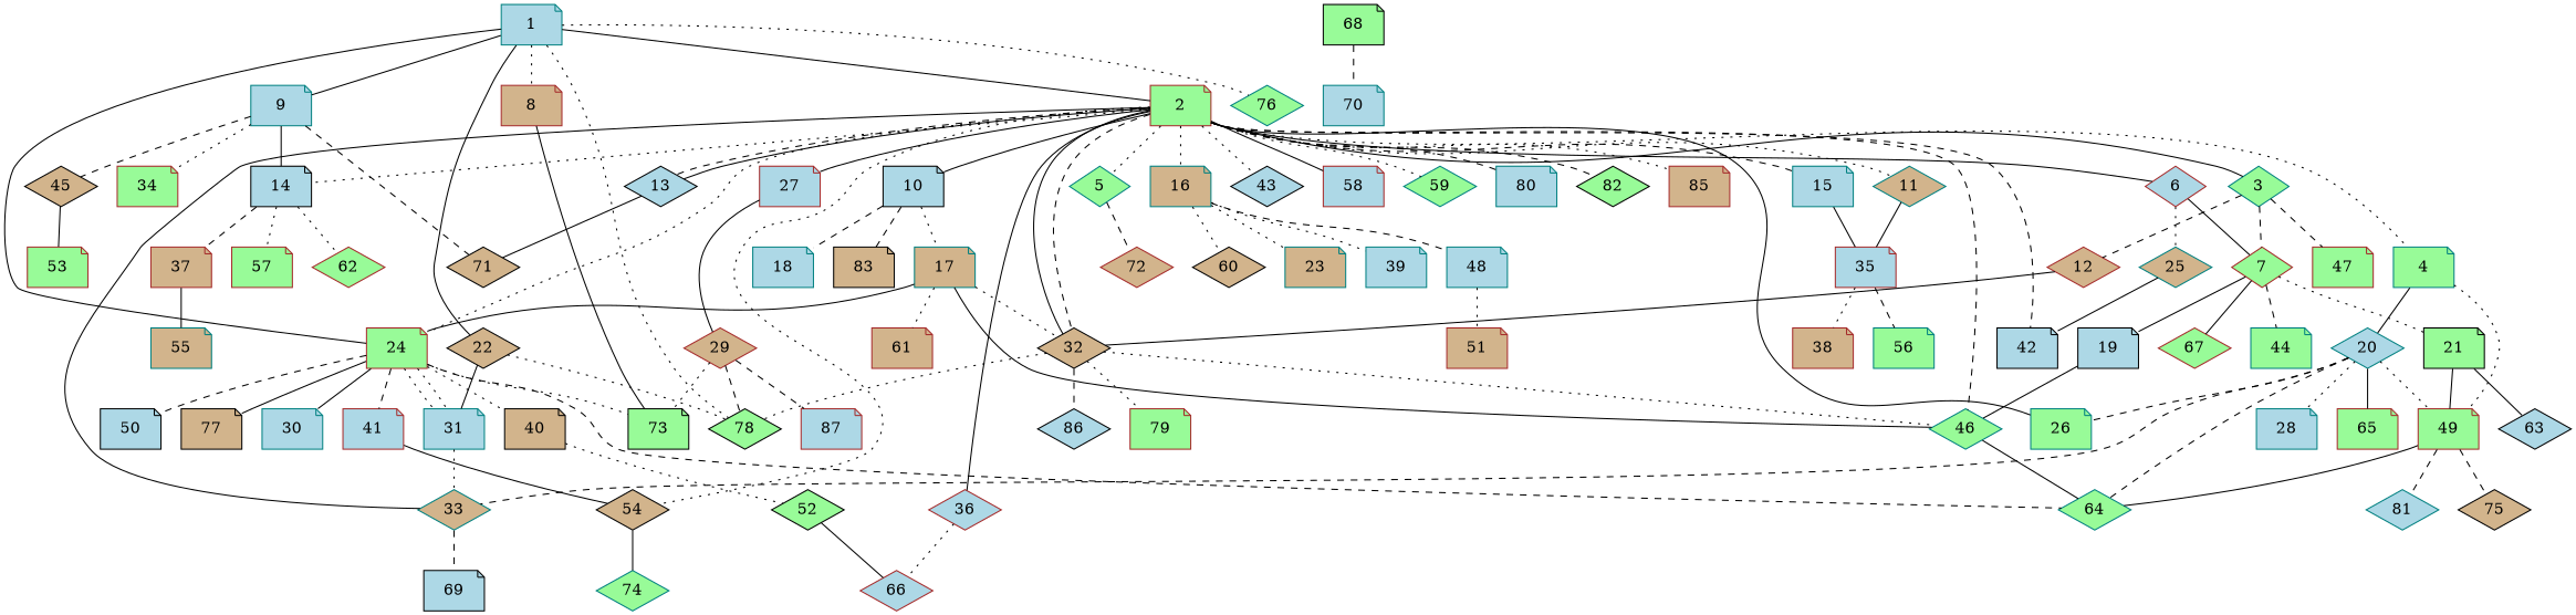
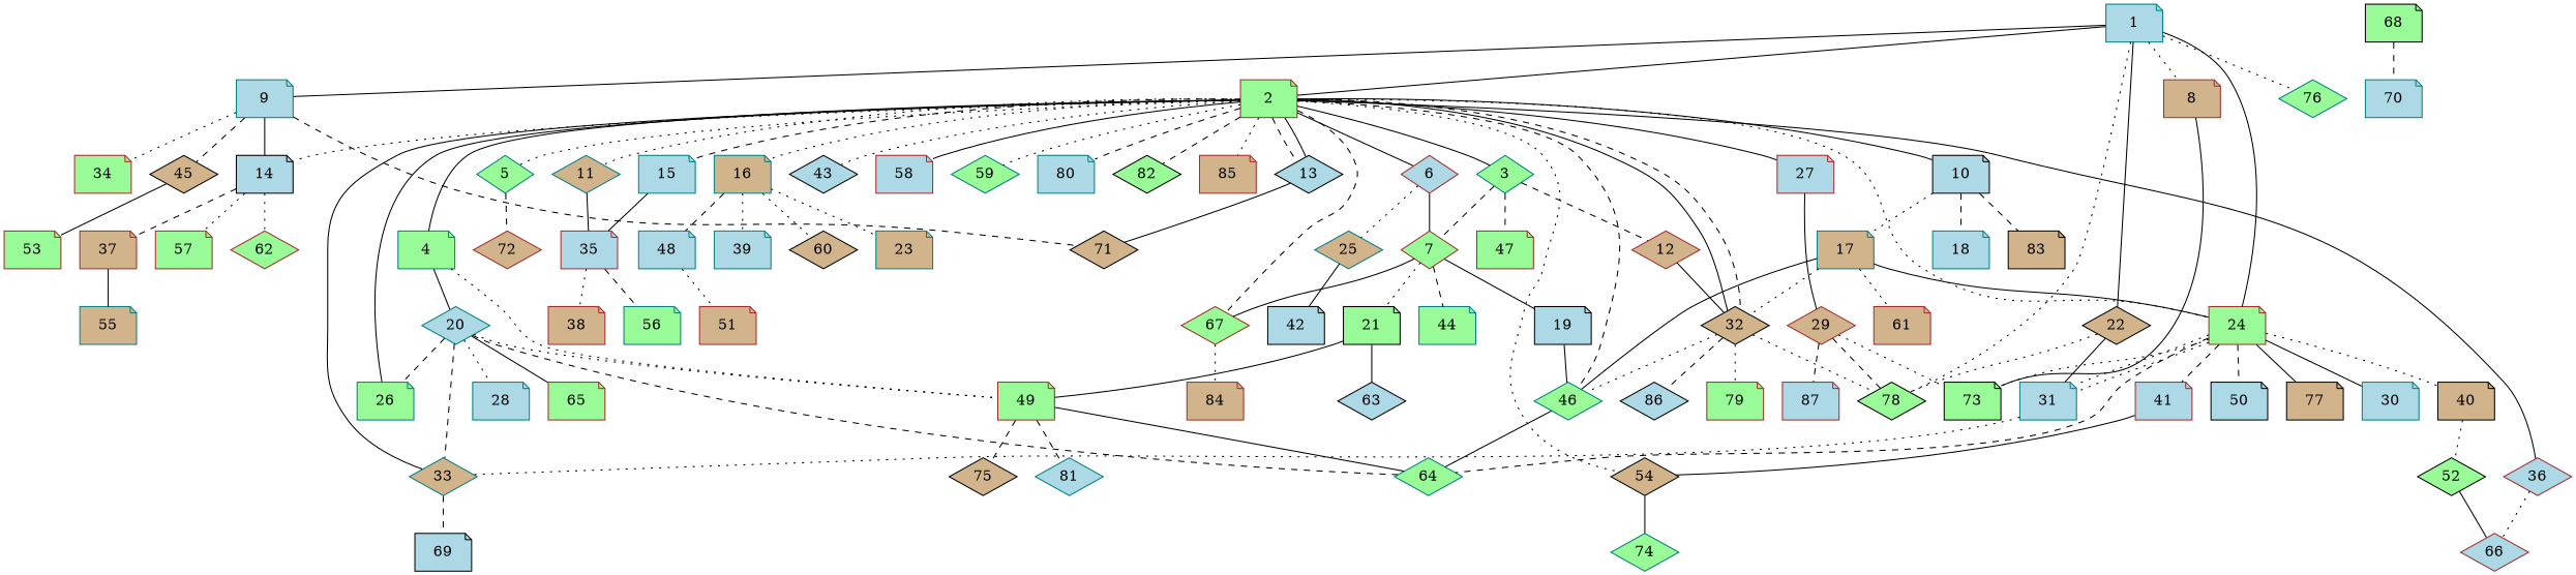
  graph {
    node [color=teal fillcolor=lightblue shape=note style=filled]
    edge [style=dotted]
    2 [color=brown fillcolor=palegreen]
    1
    8 [color=brown fillcolor=tan]
    9
    22 [color=black fillcolor=tan shape=diamond]
    76 [fillcolor=palegreen shape=diamond]
    78 [color=black fillcolor=palegreen shape=diamond]
    24 [color=brown fillcolor=palegreen]
    3 [fillcolor=palegreen shape=diamond]
    4 [fillcolor=palegreen]
    5 [fillcolor=palegreen shape=diamond]
    6 [color=brown shape=diamond]
    10 [color=black]
    11 [fillcolor=tan shape=diamond]
    13 [color=black shape=diamond]
    14 [color=black]
    15
    16 [fillcolor=tan]
    26 [fillcolor=palegreen]
    27 [color=brown]
    32 [color=black fillcolor=tan shape=diamond]
    33 [fillcolor=tan shape=diamond]
    36 [color=brown shape=diamond]
    43 [color=black shape=diamond]
    46 [fillcolor=palegreen shape=diamond]
    54 [color=black fillcolor=tan shape=diamond]
    58 [color=brown]
    59 [fillcolor=palegreen shape=diamond]
    67 [color=brown fillcolor=palegreen shape=diamond]
    80
    82 [color=black fillcolor=palegreen shape=diamond]
    85 [color=brown fillcolor=tan]
    73 [color=black fillcolor=palegreen]
    34 [color=brown fillcolor=palegreen]
    45 [color=black fillcolor=tan shape=diamond]
    71 [color=black fillcolor=tan shape=diamond]
    31
    7 [color=brown fillcolor=palegreen shape=diamond]
    12 [color=brown fillcolor=tan shape=diamond]
    47 [color=brown fillcolor=palegreen]
    20 [shape=diamond]
    49 [color=brown fillcolor=palegreen]
    72 [color=brown fillcolor=tan shape=diamond]
    25 [fillcolor=tan shape=diamond]
    17 [fillcolor=tan]
    18
    83 [color=black fillcolor=tan]
    35 [color=brown]
    37 [color=brown fillcolor=tan]
    57 [color=brown fillcolor=palegreen]
    62 [color=brown fillcolor=palegreen shape=diamond]
    23 [fillcolor=tan]
    39
    48
    60 [color=black fillcolor=tan shape=diamond]
    64 [fillcolor=palegreen shape=diamond]
    30
    40 [color=black fillcolor=tan]
    41 [color=brown]
    50 [color=black]
    77 [color=black fillcolor=tan]
    29 [color=brown fillcolor=tan shape=diamond]
    87 [color=brown]
    79 [color=brown fillcolor=palegreen]
    86 [color=black shape=diamond]
    69 [color=black]
    66 [color=brown shape=diamond]
    74 [fillcolor=palegreen shape=diamond]
+   84 [color=brown fillcolor=tan]
    68 [color=black fillcolor=palegreen]
    70
    19 [color=black]
    21 [color=black fillcolor=palegreen]
    44 [fillcolor=palegreen]
    28
    65 [color=brown fillcolor=palegreen]
    75 [color=black fillcolor=tan shape=diamond]
    81 [shape=diamond]
    42 [color=black]
    63 [color=black shape=diamond]
    53 [color=brown fillcolor=palegreen]
    61 [color=brown fillcolor=tan]
    38 [color=brown fillcolor=tan]
    56 [fillcolor=palegreen]
    55 [fillcolor=tan]
    51 [color=brown fillcolor=tan]
    52 [color=black fillcolor=palegreen shape=diamond]
    2 -- 24
    2 -- 3 [style=solid]
-   2 -- 4
+   2 -- 4 [style=solid]
    2 -- 5
    2 -- 6 [style=solid]
    2 -- 10 [style=solid]
    2 -- 11
    2 -- 13 [style=dashed]
    2 -- 13 [style=solid]
    2 -- 14
    2 -- 15 [style=dashed]
    2 -- 16
    2 -- 26 [style=solid]
    2 -- 27 [style=solid]
    2 -- 32 [style=solid]
    2 -- 32 [style=dashed]
    2 -- 33 [style=solid]
    2 -- 36 [style=solid]
    2 -- 43
    2 -- 46 [style=dashed]
    2 -- 54
    2 -- 58 [style=solid]
    2 -- 59
-   2 -- 42 [style=dashed]
+   2 -- 67 [style=dashed]
    2 -- 80 [style=dashed]
    2 -- 82 [style=dashed]
    2 -- 85
    1 -- 2 [style=solid]
    1 -- 8
    1 -- 9 [style=solid]
    1 -- 22 [style=solid]
    1 -- 76
    1 -- 78
    1 -- 24 [style=solid]
    8 -- 73 [style=solid]
    9 -- 14 [style=solid]
    9 -- 34
    9 -- 45 [style=dashed]
    9 -- 71 [style=dashed]
    22 -- 78
    22 -- 31 [style=solid]
    24 -- 73
    24 -- 31
    24 -- 31
    24 -- 64 [style=dashed]
    24 -- 30 [style=solid]
    24 -- 40
    24 -- 41 [style=dashed]
    24 -- 50 [style=dashed]
    24 -- 77 [style=solid]
    3 -- 7 [style=dashed]
    3 -- 12 [style=dashed]
    3 -- 47 [style=dashed]
    4 -- 20 [style=solid]
    4 -- 49
    5 -- 72 [style=dashed]
    6 -- 7 [style=solid]
    6 -- 25
    10 -- 17
    10 -- 18 [style=dashed]
    10 -- 83 [style=dashed]
    11 -- 35 [style=solid]
    13 -- 71 [style=solid]
    14 -- 37 [style=dashed]
    14 -- 57
    14 -- 62
    15 -- 35 [style=solid]
    16 -- 23
    16 -- 39
    16 -- 48 [style=dashed]
    16 -- 60
    27 -- 29 [style=solid]
    32 -- 78
    32 -- 46
    32 -- 79
    32 -- 86 [style=dashed]
    33 -- 69 [style=dashed]
    36 -- 66
    46 -- 64 [style=solid]
    54 -- 74 [style=solid]
+   67 -- 84
    45 -- 53 [style=solid]
    31 -- 33
    7 -- 67 [style=solid]
    7 -- 19 [style=solid]
    7 -- 21
    7 -- 44 [style=dashed]
    12 -- 32 [style=solid]
    20 -- 26 [style=dashed]
    20 -- 33 [style=dashed]
    20 -- 49
    20 -- 64 [style=dashed]
    20 -- 28
    20 -- 65 [style=solid]
    49 -- 64 [style=solid]
    49 -- 75 [style=dashed]
    49 -- 81 [style=dashed]
    25 -- 42 [style=solid]
    17 -- 24 [style=solid]
    17 -- 32
    17 -- 46 [style=solid]
    17 -- 61
    35 -- 38
    35 -- 56 [style=dashed]
    37 -- 55 [style=solid]
    48 -- 51
    40 -- 52
    41 -- 54 [style=solid]
    29 -- 78 [style=dashed]
    29 -- 73
    29 -- 87 [style=dashed]
    68 -- 70 [style=dashed]
    19 -- 46 [style=solid]
    21 -- 49 [style=solid]
    21 -- 63 [style=solid]
    52 -- 66 [style=solid]
  }
